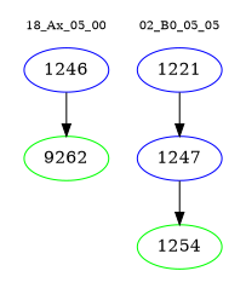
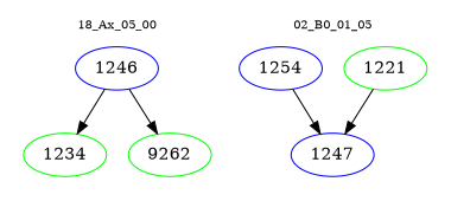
  digraph {
    node [color=green]
    edge [color=black]
    n1 [color=blue label=1246]
+   n2 [label=1234]
    n3 [label=9262]
    n4 [color=blue label=1247]
-   n5 [color=blue label=1221]
-   n6 [label=1254]
+   n5 [label=1221]
+   n6 [color=blue label=1254]
    subgraph cluster_1 {
      color=white
      fontsize=10
      label="18_Ax_05_00"
      n1
+     n2
      n3
    }
    subgraph cluster_2 {
      color=white
      fontsize=10
-     label="02_B0_05_05"
+     label="02_B0_01_05"
      n4
      n5
      n6
    }
+   n1 -> n2
    n1 -> n3
-   n4 -> n6
+   n6 -> n4
    n5 -> n4
  }
